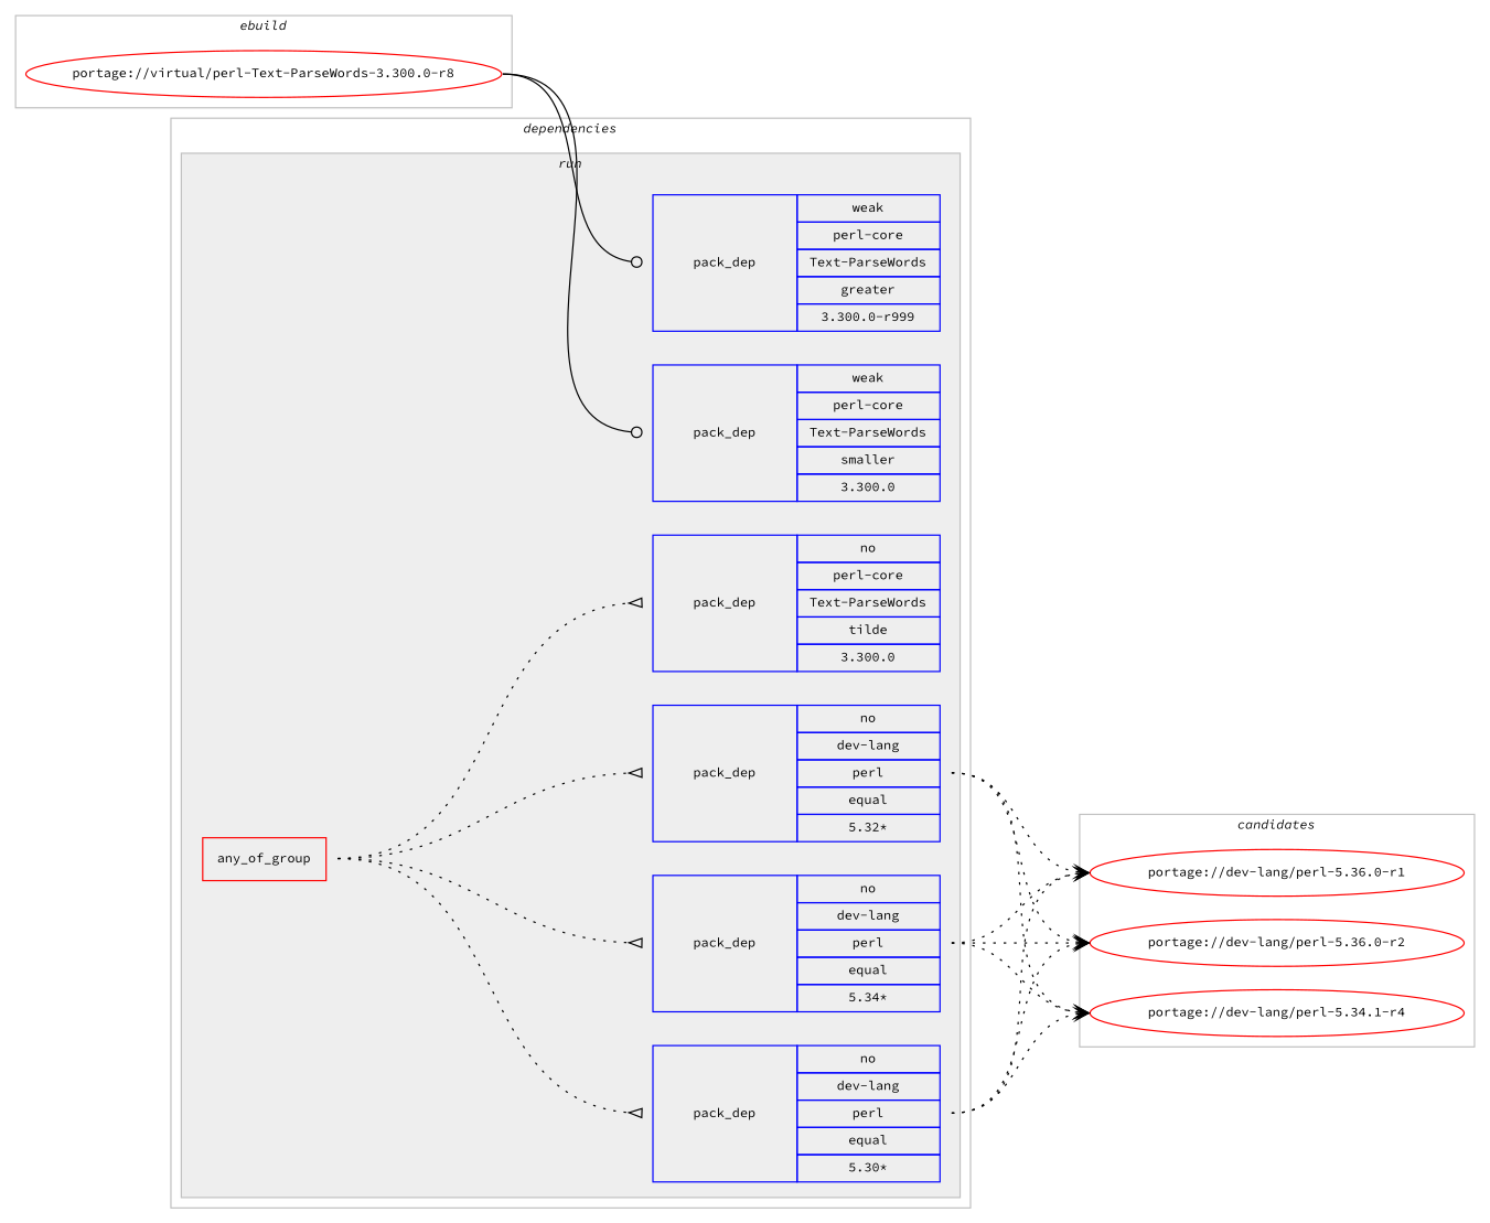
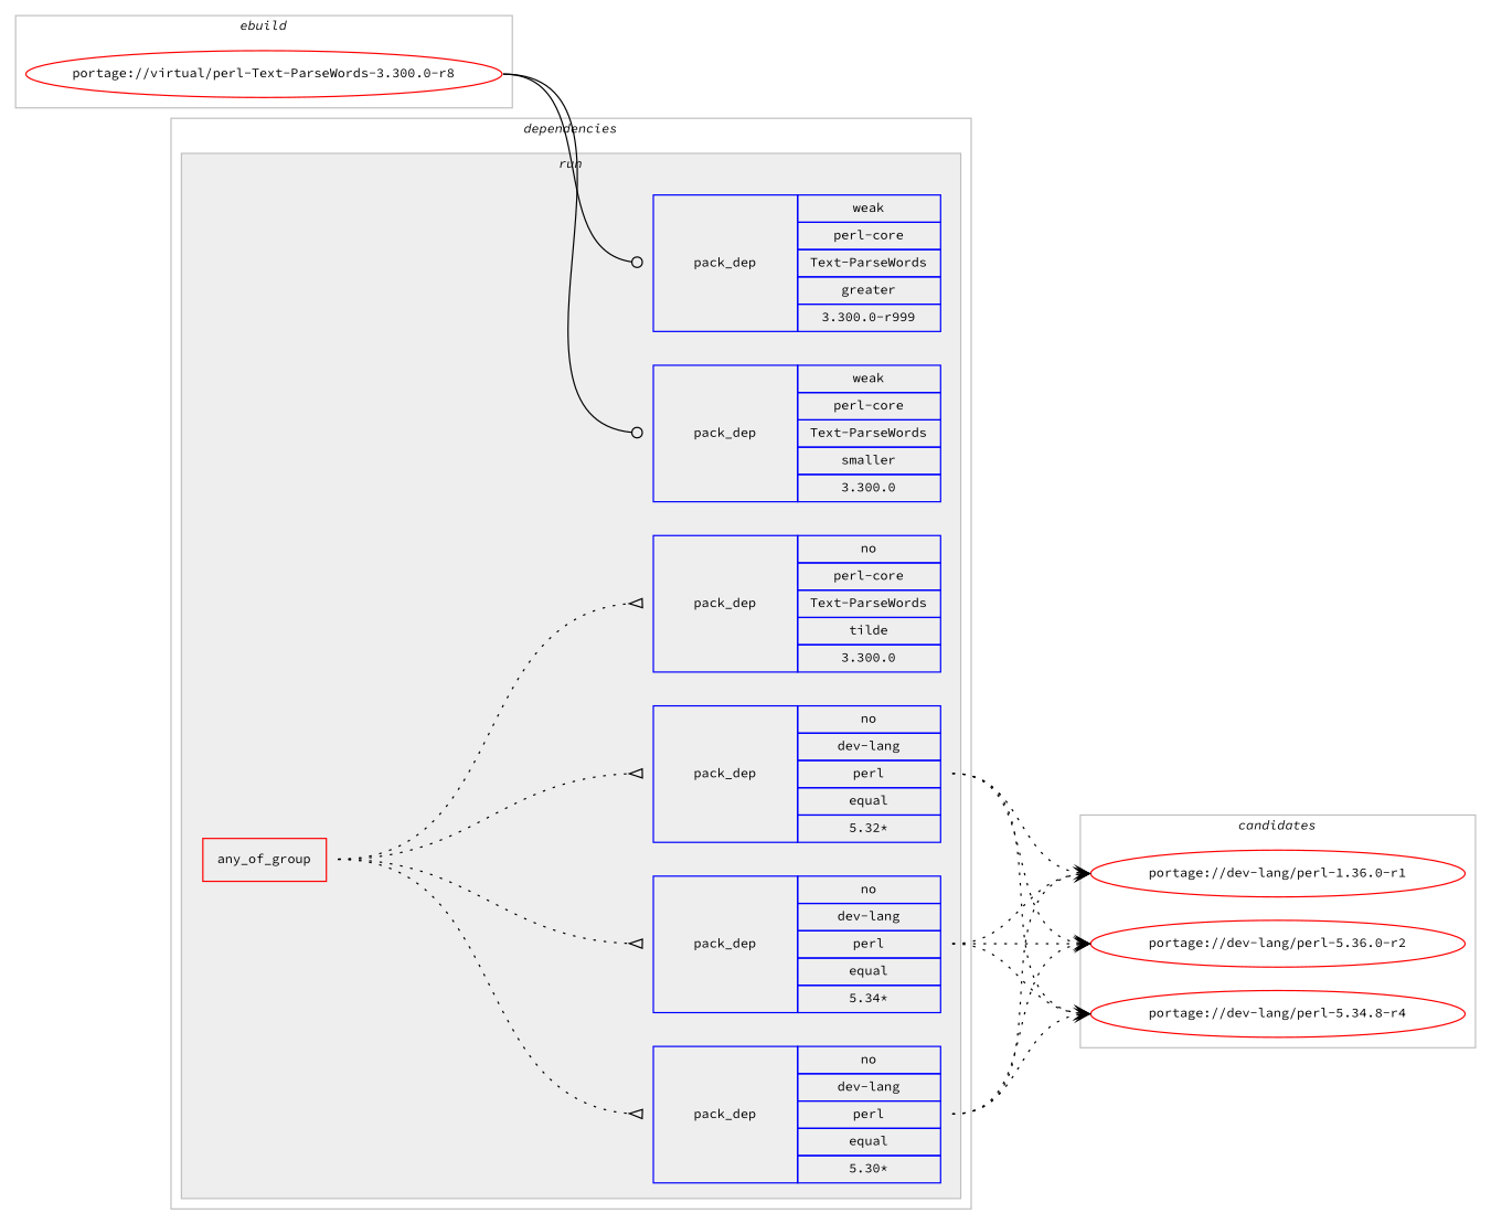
  digraph {
    compound=true
    concentrate=true
    fontname="Source Code Pro"
    fontsize=10
    newrank=true
    rankdir=LR
    ranksep=1.5
    node [color=blue fontname="Source Code Pro" fontsize=10 shape=none]
    edge [arrowhead=vee fontname="Source Code Pro" headport=w style=dotted tailport=e weight=100]
    n1 [color=red label="portage://virtual/perl-Text-ParseWords-3.300.0-r8" width=4 shape=""]
    n2 [label=<<TABLE BORDER="0" CELLBORDER="1" CELLSPACING="0" CELLPADDING="4" WIDTH="220"><TR><TD ROWSPAN="6" CELLPADDING="30">pack_dep</TD></TR><TR><TD WIDTH="110">no</TD></TR><TR><TD>dev-lang</TD></TR><TR><TD>perl</TD></TR><TR><TD>equal</TD></TR><TR><TD>5.34*</TD></TR></TABLE>>]
    n3 [label=<<TABLE BORDER="0" CELLBORDER="1" CELLSPACING="0" CELLPADDING="4" WIDTH="220"><TR><TD ROWSPAN="6" CELLPADDING="30">pack_dep</TD></TR><TR><TD WIDTH="110">no</TD></TR><TR><TD>dev-lang</TD></TR><TR><TD>perl</TD></TR><TR><TD>equal</TD></TR><TR><TD>5.32*</TD></TR></TABLE>>]
    n4 [label=<<TABLE BORDER="0" CELLBORDER="1" CELLSPACING="0" CELLPADDING="4" WIDTH="220"><TR><TD ROWSPAN="6" CELLPADDING="30">pack_dep</TD></TR><TR><TD WIDTH="110">no</TD></TR><TR><TD>dev-lang</TD></TR><TR><TD>perl</TD></TR><TR><TD>equal</TD></TR><TR><TD>5.30*</TD></TR></TABLE>>]
    n5 [label=<<TABLE BORDER="0" CELLBORDER="1" CELLSPACING="0" CELLPADDING="4" WIDTH="220"><TR><TD ROWSPAN="6" CELLPADDING="30">pack_dep</TD></TR><TR><TD WIDTH="110">no</TD></TR><TR><TD>perl-core</TD></TR><TR><TD>Text-ParseWords</TD></TR><TR><TD>tilde</TD></TR><TR><TD>3.300.0</TD></TR></TABLE>>]
    n6 [color=red label=<<TABLE BORDER="0" CELLBORDER="1" CELLSPACING="0" CELLPADDING="4"><TR><TD CELLPADDING="10">any_of_group</TD></TR></TABLE>>]
    n7 [label=<<TABLE BORDER="0" CELLBORDER="1" CELLSPACING="0" CELLPADDING="4" WIDTH="220"><TR><TD ROWSPAN="6" CELLPADDING="30">pack_dep</TD></TR><TR><TD WIDTH="110">weak</TD></TR><TR><TD>perl-core</TD></TR><TR><TD>Text-ParseWords</TD></TR><TR><TD>greater</TD></TR><TR><TD>3.300.0-r999</TD></TR></TABLE>>]
    n8 [label=<<TABLE BORDER="0" CELLBORDER="1" CELLSPACING="0" CELLPADDING="4" WIDTH="220"><TR><TD ROWSPAN="6" CELLPADDING="30">pack_dep</TD></TR><TR><TD WIDTH="110">weak</TD></TR><TR><TD>perl-core</TD></TR><TR><TD>Text-ParseWords</TD></TR><TR><TD>smaller</TD></TR><TR><TD>3.300.0</TD></TR></TABLE>>]
-   n9 [color=red label="portage://dev-lang/perl-5.34.1-r4" width=4 shape=""]
-   n10 [color=red label="portage://dev-lang/perl-5.36.0-r1" width=4 shape=""]
+   n9 [color=red label="portage://dev-lang/perl-5.34.8-r4" width=4 shape=""]
+   n10 [color=red label="portage://dev-lang/perl-1.36.0-r1" width=4 shape=""]
    n11 [color=red label="portage://dev-lang/perl-5.36.0-r2" width=4 shape=""]
    subgraph cluster_1 {
      color=gray
      label=<<i>ebuild</i>>
      rank=same
      n1
    }
    subgraph cluster_2 {
      color=gray
      label=<<i>dependencies</i>>
      subgraph cluster_3 {
        color=gray
        fillcolor="#eeeeee"
        label=<<i>compile</i>>
        style=filled
      }
      subgraph cluster_4 {
        color=gray
        fillcolor="#eeeeee"
        label=<<i>compile and run</i>>
        style=filled
      }
      subgraph cluster_5 {
        color=gray
        fillcolor="#eeeeee"
        label=<<i>run</i>>
        style=filled
        subgraph sub_6 {
          color=gray
          fillcolor="#eeeeee"
          label=<<i>run</i>>
          style=filled
          n6
          subgraph sub_7 {
            color=gray
            fillcolor="#eeeeee"
            label=<<i>run</i>>
            style=filled
            n2
          }
          subgraph sub_8 {
            color=gray
            fillcolor="#eeeeee"
            label=<<i>run</i>>
            style=filled
            n3
          }
          subgraph sub_9 {
            color=gray
            fillcolor="#eeeeee"
            label=<<i>run</i>>
            style=filled
            n4
          }
          subgraph sub_10 {
            color=gray
            fillcolor="#eeeeee"
            label=<<i>run</i>>
            style=filled
            n5
          }
        }
        subgraph sub_11 {
          color=gray
          fillcolor="#eeeeee"
          label=<<i>run</i>>
          style=filled
          n7
        }
        subgraph sub_12 {
          color=gray
          fillcolor="#eeeeee"
          label=<<i>run</i>>
          style=filled
          n8
        }
      }
    }
    subgraph cluster_13 {
      color=gray
      label=<<i>candidates</i>>
      rank=same
      subgraph sub_14 {
        color=black
        label=<<i>candidates</i>>
        nodesep=1
        rank=same
        n9
        n10
        n11
      }
      subgraph sub_15 {
        color=black
        label=<<i>candidates</i>>
        nodesep=1
        rank=same
        n9
        n10
        n11
      }
      subgraph sub_16 {
        color=black
        label=<<i>candidates</i>>
        nodesep=1
        rank=same
        n9
        n10
        n11
      }
      subgraph sub_17 {
        color=black
        label=<<i>candidates</i>>
        nodesep=1
        rank=same
      }
      subgraph sub_18 {
        color=black
        label=<<i>candidates</i>>
        nodesep=1
        rank=same
      }
      subgraph sub_19 {
        color=black
        label=<<i>candidates</i>>
        nodesep=1
        rank=same
      }
    }
    n1 -> n7 [arrowhead=odot style=solid weight=20]
    n1 -> n8 [arrowhead=odot style=solid weight=20]
    n2 -> n9
    n2 -> n10
    n2 -> n11
    n3 -> n9
    n3 -> n10
    n3 -> n11
    n4 -> n9
    n4 -> n10
    n4 -> n11
    n6 -> n2 [arrowhead=oinv weight=20]
    n6 -> n3 [arrowhead=oinv weight=20]
    n6 -> n4 [arrowhead=oinv weight=20]
    n6 -> n5 [arrowhead=oinv weight=20]
  }
